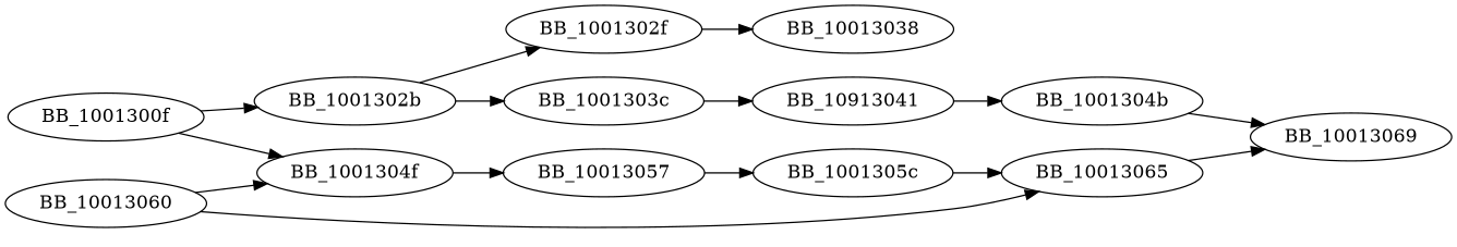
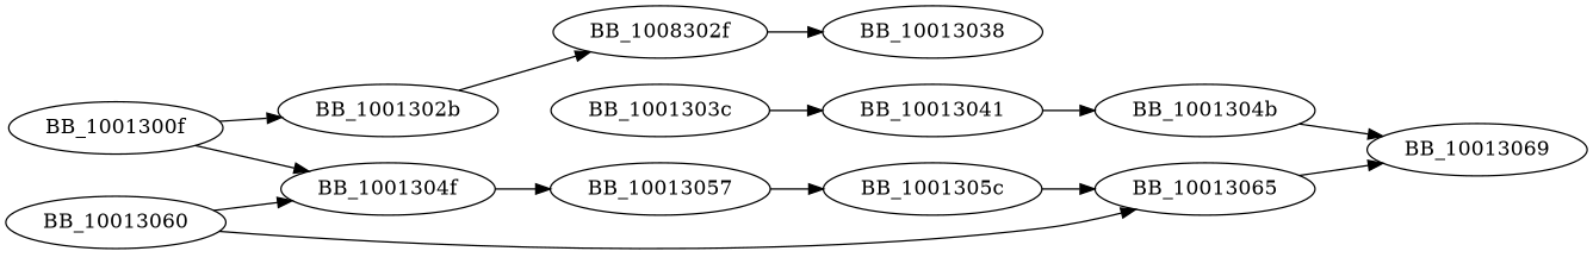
  digraph {
    rankdir=LR
    BB_1001300f
    BB_1001302b
    BB_1001304f
-   BB_1001302f
+   BB_1001302f [label=BB_1008302f]
    BB_1001303c
    BB_10013057
    BB_10013038
-   BB_10013041 [label=BB_10913041]
+   BB_10013041
    BB_1001305c
    BB_10013060
    BB_10013065
    BB_1001304b
    BB_10013069
    BB_1001300f -> BB_1001302b
    BB_1001300f -> BB_1001304f
    BB_1001302b -> BB_1001302f
-   BB_1001302b -> BB_1001303c
    BB_1001304f -> BB_10013057
    BB_1001302f -> BB_10013038
    BB_1001303c -> BB_10013041
    BB_10013057 -> BB_1001305c
    BB_10013041 -> BB_1001304b
    BB_1001305c -> BB_10013065
    BB_10013060 -> BB_1001304f
    BB_10013060 -> BB_10013065
    BB_10013065 -> BB_10013069
    BB_1001304b -> BB_10013069
  }
